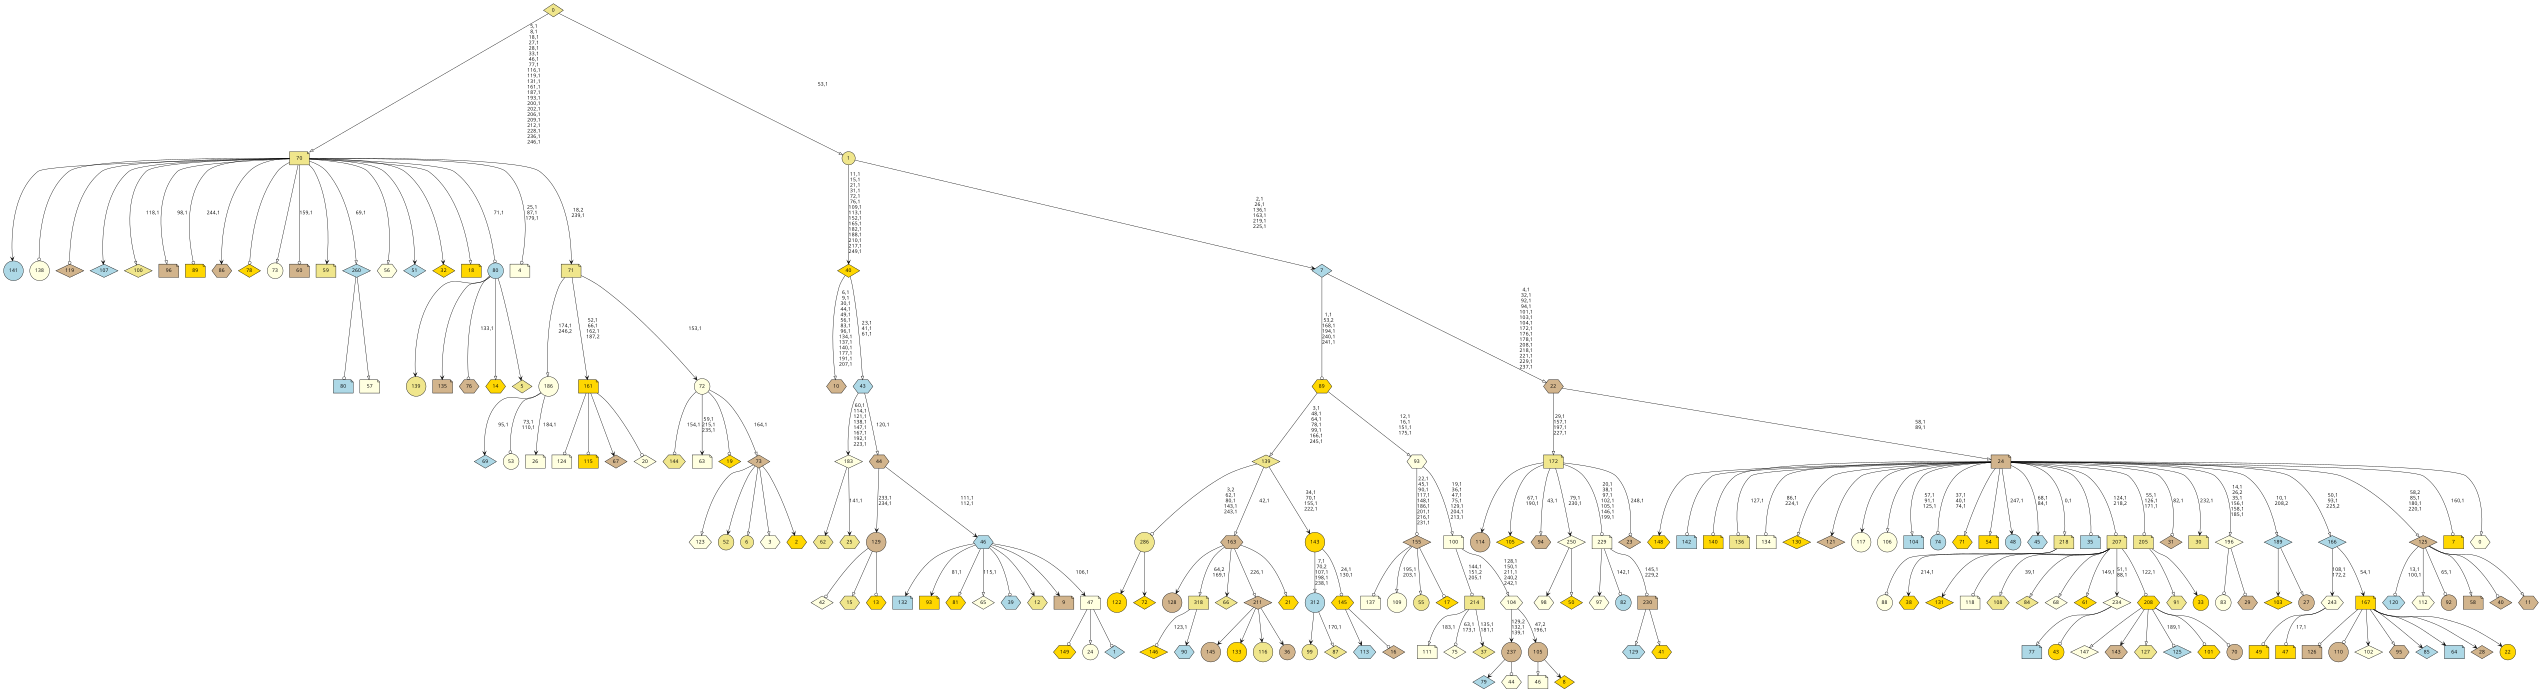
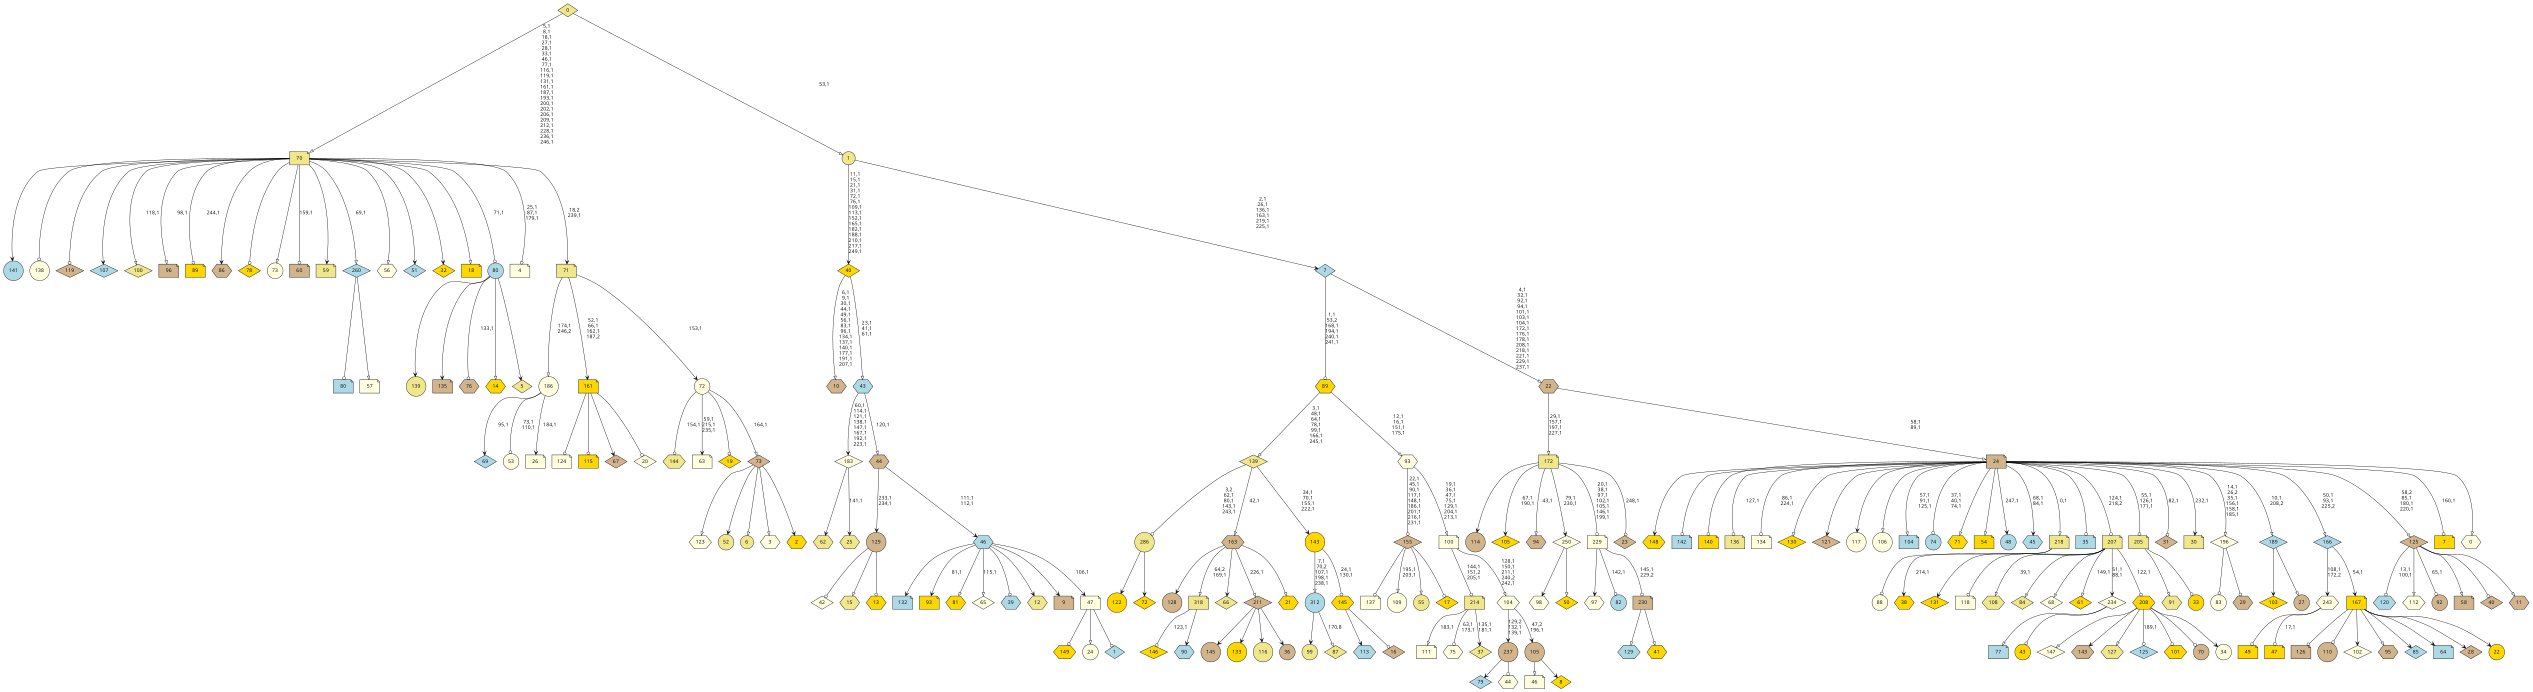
  digraph {
    fontname="Open Sans"
    node [fillcolor=lightyellow fontname="Open Sans" shape=diamond style=filled]
    edge [arrowhead=vee fontname="Open Sans"]
    n1 [fillcolor=gold label=149 shape=hexagon]
    n2 [fillcolor=gold label=148 shape=hexagon]
    n3 [label=147]
    n4 [fillcolor=gold label=146]
    n5 [fillcolor=tan label=145 shape=circle]
    n6 [fillcolor=khaki label=144 shape=hexagon]
    n7 [fillcolor=tan label=143 shape=hexagon]
    n8 [fillcolor=lightblue label=142 shape=note]
    n9 [fillcolor=lightblue label=141 shape=circle]
    n10 [fillcolor=gold label=140 shape=note]
    n11 [fillcolor=khaki label=139 shape=circle]
    n12 [label=138 shape=circle]
    n13 [label=137 shape=note]
    n14 [fillcolor=khaki label=136 shape=note]
    n15 [fillcolor=tan label=135 shape=note]
    n16 [label=134 shape=note]
    n17 [fillcolor=gold label=133 shape=circle]
    n18 [fillcolor=lightblue label=132 shape=note]
    n19 [fillcolor=gold label=131]
    n20 [fillcolor=gold label=130]
    n21 [fillcolor=lightblue label=129 shape=hexagon]
    n22 [fillcolor=tan label=128 shape=circle]
    n23 [fillcolor=khaki label=127 shape=hexagon]
    n24 [fillcolor=tan label=126 shape=note]
    n25 [fillcolor=lightblue label=125]
    n26 [label=124 shape=note]
    n27 [label=123 shape=hexagon]
    n28 [fillcolor=gold label=122 shape=circle]
    n29 [fillcolor=tan label=121]
    n30 [fillcolor=lightblue label=120 shape=hexagon]
    n31 [fillcolor=tan label=119]
    n32 [label=118 shape=note]
    n33 [label=117 shape=circle]
    n34 [fillcolor=khaki label=116 shape=circle]
    n35 [fillcolor=gold label=115 shape=note]
    n36 [fillcolor=tan label=114 shape=circle]
    n37 [fillcolor=lightblue label=113 shape=hexagon]
    n38 [label=112 shape=hexagon]
    n39 [label=111 shape=note]
    n40 [fillcolor=tan label=110 shape=circle]
    n41 [label=109 shape=circle]
    n42 [fillcolor=khaki label=108 shape=hexagon]
    n43 [fillcolor=lightblue label=107]
    n44 [label=106 shape=circle]
    n45 [fillcolor=gold label=105]
    n46 [fillcolor=lightblue label=104 shape=note]
    n47 [fillcolor=gold label=103]
    n48 [label=102]
    n49 [fillcolor=gold label=101 shape=hexagon]
    n50 [fillcolor=khaki label=100]
    n51 [fillcolor=khaki label=99 shape=circle]
    n52 [label=98 shape=hexagon]
    n53 [label=97 shape=hexagon]
    n54 [fillcolor=tan label=96 shape=note]
    n55 [fillcolor=tan label=95 shape=hexagon]
    n56 [fillcolor=tan label=94 shape=hexagon]
    n57 [fillcolor=gold label=93 shape=note]
    n58 [fillcolor=tan label=92 shape=circle]
    n59 [fillcolor=khaki label=91 shape=hexagon]
    n60 [fillcolor=lightblue label=90 shape=hexagon]
    318 [fillcolor=khaki shape=note]
    n62 [fillcolor=gold label=89 shape=note]
    n63 [label=88 shape=circle]
    n64 [fillcolor=khaki label=87]
    312 [fillcolor=lightblue shape=circle]
    n66 [fillcolor=tan label=86 shape=hexagon]
    n67 [fillcolor=lightblue label=85]
    n68 [fillcolor=khaki label=84]
    n69 [label=83 shape=circle]
    n70 [fillcolor=lightblue label=82 shape=circle]
    n71 [fillcolor=gold label=81 shape=hexagon]
    n72 [fillcolor=lightblue label=80 shape=note]
    n73 [fillcolor=lightblue label=79]
    n74 [fillcolor=gold label=78]
    n75 [fillcolor=lightblue label=77 shape=note]
    n76 [fillcolor=tan label=76 shape=hexagon]
-   n77 [label=75]
+   n77 [label=75 shape=hexagon]
    n78 [fillcolor=lightblue label=74 shape=circle]
    n79 [label=73 shape=circle]
    n80 [fillcolor=gold label=72]
    286 [fillcolor=khaki shape=circle]
    n82 [fillcolor=gold label=71 shape=hexagon]
    n83 [fillcolor=tan label=70 shape=circle]
    n84 [fillcolor=lightblue label=69]
    n85 [label=68]
    n86 [fillcolor=tan label=67]
    n87 [fillcolor=khaki label=66]
    n88 [label=65]
    n89 [fillcolor=lightblue label=64 shape=note]
    n90 [label=63 shape=note]
    n91 [fillcolor=khaki label=62 shape=hexagon]
    n92 [fillcolor=gold label=61]
    n93 [fillcolor=tan label=60 shape=note]
    n94 [fillcolor=khaki label=59 shape=note]
    n95 [fillcolor=tan label=58 shape=note]
    n96 [label=57 shape=note]
    260 [fillcolor=lightblue]
    n98 [label=56 shape=hexagon]
    n99 [fillcolor=khaki label=55 shape=circle]
    n100 [fillcolor=gold label=54 shape=note]
    n101 [label=53 shape=circle]
    n102 [fillcolor=khaki label=52 shape=circle]
    n103 [fillcolor=lightblue label=51]
    n104 [fillcolor=gold label=50]
    250
    n106 [fillcolor=gold label=49 shape=note]
    n107 [fillcolor=lightblue label=48 shape=circle]
    n108 [fillcolor=gold label=47 shape=note]
    243 [shape=hexagon]
    n110 [label=46 shape=note]
    n111 [fillcolor=lightblue label=45 shape=hexagon]
    n112 [label=44 shape=hexagon]
    237 [fillcolor=tan shape=circle]
    n114 [fillcolor=gold label=43 shape=circle]
    234
    n116 [label=42]
    n117 [fillcolor=gold label=41 shape=hexagon]
    230 [fillcolor=tan shape=note]
    229 [shape=note]
    n120 [fillcolor=tan label=40]
    n121 [fillcolor=lightblue label=39 shape=hexagon]
    n122 [fillcolor=gold label=38 shape=hexagon]
    218 [fillcolor=khaki shape=note]
    n124 [fillcolor=khaki label=37]
    214 [fillcolor=khaki shape=note]
    n126 [fillcolor=tan label=36 shape=circle]
    211 [fillcolor=tan]
    n128 [fillcolor=lightblue label=35 shape=note]
+   n129 [label=34 shape=circle]
    208 [fillcolor=gold shape=hexagon]
    207 [fillcolor=khaki shape=note]
    n132 [fillcolor=gold label=33 shape=circle]
    205 [fillcolor=khaki shape=note]
    n134 [fillcolor=gold label=32]
    n135 [fillcolor=tan label=31]
    n136 [fillcolor=khaki label=30 shape=note]
    n137 [fillcolor=tan label=29 shape=hexagon]
    196
    n139 [fillcolor=tan label=28]
    n140 [fillcolor=tan label=27 shape=circle]
    189 [fillcolor=lightblue]
    n142 [label=26 shape=note]
    186 [shape=circle]
    n144 [fillcolor=khaki label=25 shape=hexagon]
    183
    n146 [label=24 shape=circle]
    n147 [fillcolor=tan label=23]
    172 [fillcolor=khaki shape=note]
    n149 [fillcolor=gold label=22 shape=circle]
    167 [fillcolor=gold shape=note]
    166 [fillcolor=lightblue]
    n152 [fillcolor=gold label=21 shape=hexagon]
    163 [fillcolor=tan shape=hexagon]
    n154 [label=20]
    161 [fillcolor=gold shape=note]
    n156 [fillcolor=gold label=19]
    n157 [fillcolor=gold label=18 shape=note]
    n158 [fillcolor=gold label=17]
    155 [fillcolor=tan]
    n160 [fillcolor=tan label=16]
    145 [fillcolor=gold shape=hexagon]
    143 [fillcolor=gold shape=circle]
    139 [fillcolor=khaki]
    n164 [fillcolor=khaki label=15 shape=hexagon]
    n165 [fillcolor=gold label=14 shape=hexagon]
    n166 [fillcolor=gold label=13 shape=hexagon]
    129 [fillcolor=tan shape=circle]
    n168 [fillcolor=khaki label=12 shape=hexagon]
    n169 [fillcolor=tan label=11 shape=hexagon]
    125 [fillcolor=tan]
    n171 [fillcolor=tan label=10 shape=hexagon]
    n172 [fillcolor=tan label=9 shape=note]
    n173 [fillcolor=gold label=8]
    105 [fillcolor=tan shape=circle]
    104 [shape=hexagon]
    100 [shape=note]
    93 [shape=hexagon]
    89 [fillcolor=gold shape=hexagon]
    n179 [fillcolor=gold label=7 shape=note]
    n180 [fillcolor=khaki label=6 shape=circle]
    n181 [fillcolor=khaki label=5]
    80 [fillcolor=lightblue shape=circle]
    n183 [label=4 shape=note]
    n184 [label=3 shape=hexagon]
    n185 [fillcolor=gold label=2 shape=hexagon]
    73 [fillcolor=tan]
    72 [shape=circle]
    71 [fillcolor=khaki shape=note]
    70 [fillcolor=khaki shape=note]
    n190 [fillcolor=lightblue label=1]
    47 [shape=note]
    46 [fillcolor=lightblue shape=hexagon]
    44 [fillcolor=tan shape=hexagon]
    43 [fillcolor=lightblue shape=hexagon]
    40 [fillcolor=gold]
    n196 [label=0 shape=hexagon]
    24 [fillcolor=tan shape=note]
    22 [fillcolor=tan shape=hexagon]
    7 [fillcolor=lightblue]
    1 [fillcolor=khaki shape=circle]
    0 [fillcolor=khaki]
    318 -> n4 [arrowhead=odot label="123,1"]
    318 -> n60
    312 -> n51
-   312 -> n64 [arrowhead=onormal label="170,1"]
+   312 -> n64 [arrowhead=onormal label="170,8"]
    286 -> n28
    286 -> n80
    260 -> n72 [arrowhead=odot]
    260 -> n96 [arrowhead=onormal]
    250 -> n52
    250 -> n104 [arrowhead=onormal]
    243 -> n106 [arrowhead=odot]
    243 -> n108 [arrowhead=odot label="17,1"]
    237 -> n73
    237 -> n112 [arrowhead=odot]
    234 -> n75 [arrowhead=onormal]
    234 -> n114 [arrowhead=odot]
    230 -> n21 [arrowhead=onormal]
    230 -> n117 [arrowhead=onormal]
    229 -> n53
    229 -> n70 [arrowhead=odot label="142,1"]
    229 -> 230 [arrowhead=odot label="145,1\n229,2"]
    218 -> n63 [arrowhead=odot]
    218 -> n122 [label="214,1"]
    214 -> n39 [arrowhead=onormal label="183,1"]
    214 -> n77 [arrowhead=odot label="63,1\n173,1"]
    214 -> n124 [label="135,1\n181,1"]
    211 -> n5
    211 -> n17
    211 -> n34
    211 -> n126
    208 -> n3 [arrowhead=onormal]
    208 -> n7
    208 -> n23 [arrowhead=onormal]
    208 -> n25 [arrowhead=odot label="189,1"]
    208 -> n49 [arrowhead=odot]
    208 -> n83 [arrowhead=odot]
+   208 -> n129
    207 -> n19
    207 -> n32 [arrowhead=odot]
    207 -> n42 [arrowhead=onormal label="39,1"]
    207 -> n68 [arrowhead=onormal]
    207 -> n85 [arrowhead=onormal]
    207 -> n92 [arrowhead=onormal label="149,1"]
    207 -> 234 [label="51,1\n88,1"]
    207 -> 208 [arrowhead=odot label="122,1"]
    205 -> n59 [arrowhead=onormal]
-   205 -> n132
+   205 -> n132 [arrowhead=odot]
    196 -> n69 [arrowhead=odot]
    196 -> n137 [arrowhead=odot]
    189 -> n47
    189 -> n140 [arrowhead=onormal]
    186 -> n84 [label="95,1"]
    186 -> n101 [arrowhead=odot label="73,1\n110,1"]
    186 -> n142 [label="184,1"]
    183 -> n91
    183 -> n144 [label="141,1"]
    172 -> n36
    172 -> n45 [label="67,1\n190,1"]
    172 -> n56 [arrowhead=onormal label="43,1"]
    172 -> 250 [label="79,1\n230,1"]
    172 -> 229 [arrowhead=odot label="20,1\n38,1\n97,1\n102,1\n105,1\n146,1\n199,1"]
    172 -> n147 [arrowhead=odot label="248,1"]
    167 -> n24 [arrowhead=odot]
    167 -> n40 [arrowhead=odot]
    167 -> n48
    167 -> n55 [arrowhead=onormal]
    167 -> n67
    167 -> n89
    167 -> n139
    167 -> n149
    166 -> 243 [label="108,1\n172,2"]
    166 -> 167 [label="54,1"]
    163 -> n22
    163 -> 318 [arrowhead=onormal label="64,2\n169,1"]
    163 -> n87
    163 -> 211 [arrowhead=onormal label="226,1"]
    163 -> n152 [arrowhead=onormal]
    161 -> n26 [arrowhead=odot]
    161 -> n35 [arrowhead=odot]
    161 -> n86
    161 -> n154 [arrowhead=odot]
    155 -> n13 [arrowhead=odot]
    155 -> n41 [arrowhead=onormal label="195,1\n203,1"]
    155 -> n99 [arrowhead=onormal]
    155 -> n158 [arrowhead=odot]
    145 -> n37
    145 -> n160 [arrowhead=odot]
    143 -> 312 [arrowhead=onormal label="7,1\n70,2\n107,1\n198,1\n238,1"]
    143 -> 145 [arrowhead=odot label="24,1\n130,1"]
    139 -> 286 [arrowhead=odot label="3,2\n62,1\n80,1\n143,1\n243,1"]
    139 -> 163 [arrowhead=onormal label="42,1"]
    139 -> 143 [label="34,1\n70,1\n155,1\n222,1"]
    129 -> n116 [arrowhead=odot]
    129 -> n164 [arrowhead=onormal]
    129 -> n166 [arrowhead=odot]
    125 -> n30 [arrowhead=odot label="13,1\n100,1"]
    125 -> n38 [arrowhead=onormal]
    125 -> n58 [arrowhead=odot label="65,1"]
    125 -> n95 [arrowhead=onormal]
    125 -> n120 [arrowhead=odot]
    125 -> n169 [arrowhead=onormal]
    105 -> n110 [arrowhead=onormal]
    105 -> n173
    104 -> 237 [label="129,2\n132,1\n139,1"]
    104 -> 105 [label="47,2\n196,1"]
    100 -> 214 [arrowhead=odot label="144,1\n151,2\n205,1"]
    100 -> 104 [arrowhead=onormal label="128,1\n150,1\n211,1\n240,2\n242,1"]
    93 -> 155 [arrowhead=odot label="22,1\n45,1\n90,1\n117,1\n148,1\n186,1\n201,1\n216,1\n231,1"]
    93 -> 100 [arrowhead=onormal label="19,1\n36,1\n47,1\n75,1\n129,1\n204,1\n213,1"]
    89 -> 139 [arrowhead=onormal label="3,1\n48,1\n64,1\n78,1\n99,1\n166,1\n245,1"]
    89 -> 93 [arrowhead=onormal label="12,1\n16,1\n151,1\n175,1"]
    80 -> n11
    80 -> n15
    80 -> n76 [arrowhead=odot label="133,1"]
    80 -> n165 [arrowhead=onormal]
    80 -> n181
    73 -> n27 [arrowhead=onormal]
    73 -> n102
    73 -> n180 [arrowhead=onormal]
    73 -> n184 [arrowhead=onormal]
    73 -> n185
    72 -> n6 [arrowhead=odot label="154,1"]
    72 -> n90 [label="59,1\n215,1\n235,1"]
    72 -> n156 [arrowhead=odot]
    72 -> 73 [arrowhead=onormal label="164,1"]
    71 -> 186 [arrowhead=onormal label="174,1\n246,2"]
    71 -> 161 [label="52,1\n66,1\n162,1\n187,2"]
    71 -> 72 [label="153,1"]
    70 -> n9
    70 -> n12 [arrowhead=odot]
    70 -> n31 [arrowhead=odot]
    70 -> n43
    70 -> n50 [arrowhead=onormal label="118,1"]
    70 -> n54 [arrowhead=onormal label="98,1"]
    70 -> n62 [arrowhead=odot label="244,1"]
    70 -> n66
    70 -> n74 [arrowhead=odot]
    70 -> n79 [arrowhead=onormal]
    70 -> n93 [arrowhead=odot label="159,1"]
    70 -> n94
    70 -> 260 [arrowhead=onormal label="69,1"]
    70 -> n98 [arrowhead=onormal]
    70 -> n103
    70 -> n134
    70 -> n157 [arrowhead=onormal]
    70 -> 80 [arrowhead=odot label="71,1"]
    70 -> n183 [arrowhead=odot label="25,1\n87,1\n179,1"]
    70 -> 71 [label="18,2\n239,1"]
    47 -> n1 [arrowhead=odot]
    47 -> n146 [arrowhead=onormal]
    47 -> n190 [arrowhead=odot]
    46 -> n18
    46 -> n57 [label="81,1"]
    46 -> n71 [arrowhead=onormal]
    46 -> n88 [arrowhead=onormal label="115,1"]
    46 -> n121 [arrowhead=odot]
    46 -> n168
    46 -> n172
    46 -> 47 [label="106,1"]
    44 -> 129 [label="233,1\n234,1"]
    44 -> 46 [label="111,1\n112,1"]
    43 -> 183 [label="60,1\n114,1\n121,1\n138,1\n147,1\n167,1\n192,1\n223,1"]
    43 -> 44 [arrowhead=onormal label="120,1"]
    40 -> n171 [arrowhead=onormal label="6,1\n9,1\n30,1\n44,1\n49,1\n56,1\n83,1\n96,1\n134,1\n137,1\n140,1\n177,1\n191,1\n207,1"]
    40 -> 43 [arrowhead=onormal label="23,1\n41,1\n61,1"]
    24 -> n2
    24 -> n8 [arrowhead=odot]
    24 -> n10 [arrowhead=odot]
    24 -> n14 [arrowhead=odot label="127,1"]
    24 -> n16 [arrowhead=odot label="86,1\n224,1"]
    24 -> n20 [arrowhead=onormal]
    24 -> n29
    24 -> n33
    24 -> n44 [arrowhead=onormal]
    24 -> n46 [arrowhead=onormal label="57,1\n91,1\n125,1"]
    24 -> n78 [arrowhead=odot label="37,1\n40,1\n74,1"]
    24 -> n82 [arrowhead=onormal]
    24 -> n100 [arrowhead=onormal]
    24 -> n107 [label="247,1"]
    24 -> n111 [label="68,1\n84,1"]
    24 -> 218 [arrowhead=onormal label="0,1"]
    24 -> n128 [arrowhead=odot]
    24 -> 207 [arrowhead=odot label="124,1\n218,2"]
    24 -> 205 [arrowhead=odot label="55,1\n126,1\n171,1"]
    24 -> n135 [arrowhead=odot label="82,1"]
    24 -> n136 [label="232,1"]
    24 -> 196 [arrowhead=onormal label="14,1\n26,2\n35,1\n156,1\n158,1\n185,1"]
    24 -> 189 [arrowhead=onormal label="10,1\n208,2"]
    24 -> 166 [arrowhead=onormal label="50,1\n93,1\n225,2"]
    24 -> 125 [arrowhead=onormal label="58,2\n85,1\n180,1\n220,1"]
    24 -> n179 [arrowhead=odot label="160,1"]
    24 -> n196 [arrowhead=onormal]
    22 -> 172 [arrowhead=onormal label="29,1\n157,1\n197,1\n227,1"]
    22 -> 24 [arrowhead=onormal label="58,1\n89,1"]
    7 -> 89 [arrowhead=odot label="1,1\n53,2\n168,1\n194,1\n240,1\n241,1"]
    7 -> 22 [arrowhead=onormal label="4,1\n32,1\n92,1\n94,1\n101,1\n103,1\n104,1\n172,1\n176,1\n178,1\n208,1\n218,1\n221,1\n229,1\n237,1"]
    1 -> 40 [label="11,1\n15,1\n21,1\n31,1\n72,1\n76,1\n109,1\n113,1\n152,1\n165,1\n182,1\n188,1\n210,1\n217,1\n249,1"]
    1 -> 7 [label="2,1\n26,1\n136,1\n163,1\n219,1\n225,1"]
    0 -> 70 [arrowhead=onormal label="5,1\n8,1\n18,1\n27,1\n28,1\n33,1\n46,1\n77,1\n116,1\n119,1\n131,1\n161,1\n187,1\n193,1\n200,1\n202,1\n206,1\n209,1\n212,1\n228,1\n236,1\n246,1"]
    0 -> 1 [arrowhead=onormal label="53,1"]
  }
